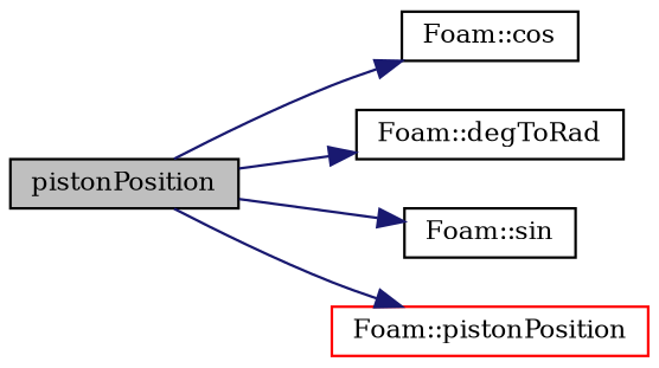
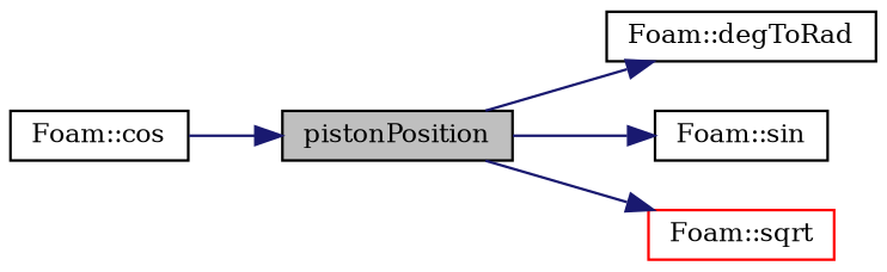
  digraph {
    fontname="DejaVu Serif"
    rankdir=LR
    node [color=black fontname="DejaVu Serif" fontsize=10 shape=record]
    edge [color=midnightblue fontname="DejaVu Serif" fontsize=10 labelfontname=FreeSans labelfontsize=10 style=solid]
    n1 [fillcolor=grey75 fontcolor=black height=0.2 label=pistonPosition style=filled width=0.4]
    n2 [height=0.2 label="Foam::cos" width=0.4]
    n3 [height=0.2 label="Foam::degToRad" width=0.4]
    n4 [height=0.2 label="Foam::sin" width=0.4]
-   n5 [color=red height=0.2 label="Foam::pistonPosition" width=0.4]
-   n1 -> n2
+   n5 [color=red height=0.2 label="Foam::sqrt" width=0.4]
+   n2 -> n1
    n1 -> n3
    n1 -> n4
    n1 -> n5
  }
